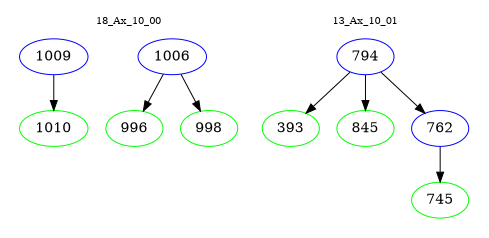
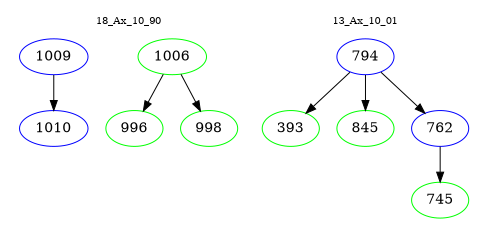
  digraph {
    node [color=green]
    edge [color=black]
-   n1 [color=blue label=1006]
+   n1 [label=1006]
    n2 [label=996]
    n3 [color=blue label=1009]
    n4 [label=998]
-   n5 [label=1010]
+   n5 [color=blue label=1010]
    n6 [color=blue label=794]
    n7 [label=393]
    n8 [label=845]
    n9 [color=blue label=762]
    n10 [label=745]
    subgraph cluster_1 {
      color=white
      fontsize=10
-     label="18_Ax_10_00"
+     label="18_Ax_10_90"
      n1
      n2
      n3
      n4
      n5
    }
    subgraph cluster_2 {
      color=white
      fontsize=10
      label="13_Ax_10_01"
      n6
      n7
      n8
      n9
      n10
    }
    n1 -> n2
    n1 -> n4
    n3 -> n5
    n6 -> n7
    n6 -> n8
    n6 -> n9
    n9 -> n10
  }
